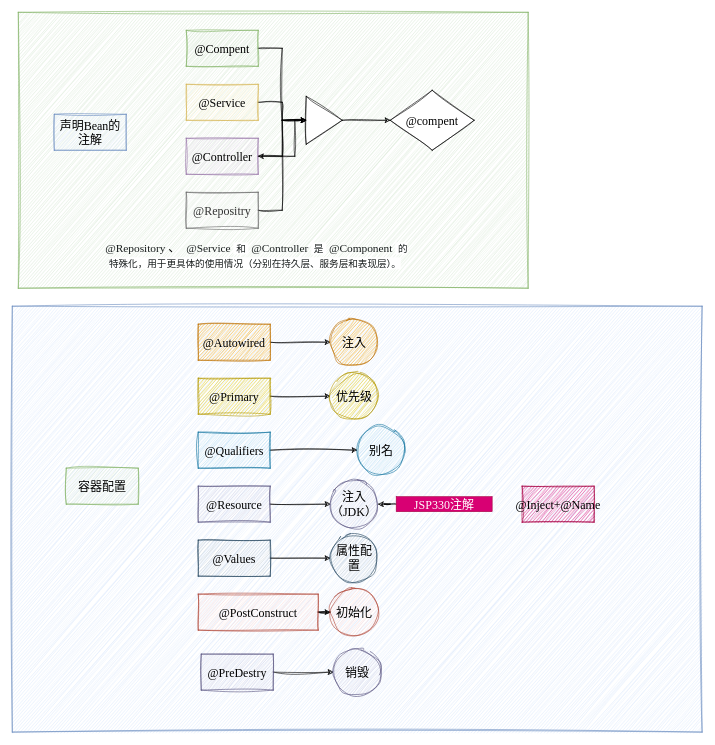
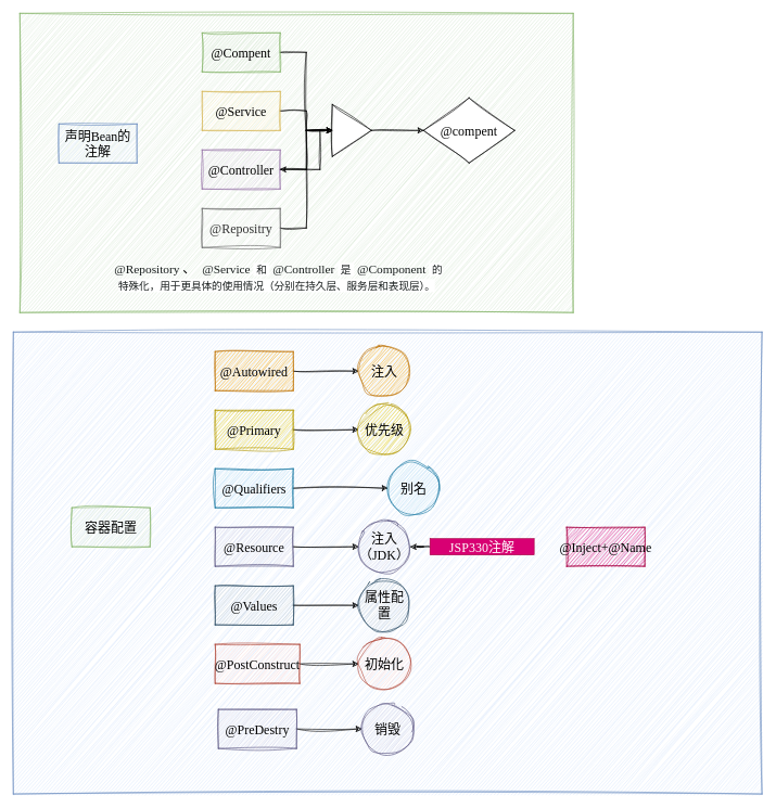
  <mxCell id="0" />
  <mxCell id="1" parent="0" />
  <mxCell id="2" value="" style="rounded=0;whiteSpace=wrap;html=1;sketch=1;hachureGap=4;jiggle=2;curveFitting=1;fontFamily=Architects Daughter;fontSource=https%3A%2F%2Ffonts.googleapis.com%2Fcss%3Ffamily%3DArchitects%2BDaughter;fontSize=20;fillColor=#dae8fc;strokeColor=#6c8ebf;" vertex="1" parent="1"><mxGeometry x="20" y="510" width="1150" height="710" as="geometry" /></mxCell>
  <mxCell id="3" value="" style="rounded=0;whiteSpace=wrap;html=1;sketch=1;hachureGap=4;jiggle=2;curveFitting=1;fontFamily=Architects Daughter;fontSource=https%3A%2F%2Ffonts.googleapis.com%2Fcss%3Ffamily%3DArchitects%2BDaughter;fontSize=20;fillColor=#d5e8d4;strokeColor=#82b366;" vertex="1" parent="1"><mxGeometry x="30" y="20" width="850" height="460" as="geometry" /></mxCell>
  <mxCell id="4" value="声明Bean的注解" style="rounded=0;whiteSpace=wrap;html=1;sketch=1;hachureGap=4;jiggle=2;curveFitting=1;fontFamily=Architects Daughter;fontSource=https%3A%2F%2Ffonts.googleapis.com%2Fcss%3Ffamily%3DArchitects%2BDaughter;fontSize=20;fillColor=#dae8fc;strokeColor=#6c8ebf;" vertex="1" parent="1"><mxGeometry x="90" y="190" width="120" height="60" as="geometry" /></mxCell>
  <mxCell id="5" style="edgeStyle=orthogonalEdgeStyle;rounded=0;sketch=1;hachureGap=4;jiggle=2;curveFitting=1;orthogonalLoop=1;jettySize=auto;html=1;exitX=1;exitY=0.5;exitDx=0;exitDy=0;entryX=0;entryY=0.5;entryDx=0;entryDy=0;fontFamily=Architects Daughter;fontSource=https%3A%2F%2Ffonts.googleapis.com%2Fcss%3Ffamily%3DArchitects%2BDaughter;fontSize=16;" edge="1" parent="1" source="6" target="15"><mxGeometry relative="1" as="geometry" /></mxCell>
  <mxCell id="6" value="@Compent" style="rounded=0;whiteSpace=wrap;html=1;sketch=1;hachureGap=4;jiggle=2;curveFitting=1;fontFamily=Architects Daughter;fontSource=https%3A%2F%2Ffonts.googleapis.com%2Fcss%3Ffamily%3DArchitects%2BDaughter;fontSize=20;fillColor=#d5e8d4;strokeColor=#82b366;" vertex="1" parent="1"><mxGeometry x="310" y="50" width="120" height="60" as="geometry" /></mxCell>
  <mxCell id="7" style="edgeStyle=orthogonalEdgeStyle;rounded=0;sketch=1;hachureGap=4;jiggle=2;curveFitting=1;orthogonalLoop=1;jettySize=auto;html=1;exitX=1;exitY=0.5;exitDx=0;exitDy=0;entryX=0;entryY=0.5;entryDx=0;entryDy=0;fontFamily=Architects Daughter;fontSource=https%3A%2F%2Ffonts.googleapis.com%2Fcss%3Ffamily%3DArchitects%2BDaughter;fontSize=16;" edge="1" parent="1" source="8" target="15"><mxGeometry relative="1" as="geometry" /></mxCell>
  <mxCell id="8" value="@Service" style="rounded=0;whiteSpace=wrap;html=1;sketch=1;hachureGap=4;jiggle=2;curveFitting=1;fontFamily=Architects Daughter;fontSource=https%3A%2F%2Ffonts.googleapis.com%2Fcss%3Ffamily%3DArchitects%2BDaughter;fontSize=20;fillColor=#fff2cc;strokeColor=#d6b656;" vertex="1" parent="1"><mxGeometry x="310" y="140" width="120" height="60" as="geometry" /></mxCell>
  <mxCell id="9" style="edgeStyle=orthogonalEdgeStyle;rounded=0;sketch=1;hachureGap=4;jiggle=2;curveFitting=1;orthogonalLoop=1;jettySize=auto;html=1;exitX=1;exitY=0.5;exitDx=0;exitDy=0;fontFamily=Architects Daughter;fontSource=https%3A%2F%2Ffonts.googleapis.com%2Fcss%3Ffamily%3DArchitects%2BDaughter;fontSize=16;entryX=0;entryY=0.5;entryDx=0;entryDy=0;" edge="1" parent="1" source="10" target="15"><mxGeometry relative="1" as="geometry"><mxPoint x="490" y="200" as="targetPoint" /><Array as="points"><mxPoint x="491" y="260" /><mxPoint x="491" y="200" /></Array></mxGeometry></mxCell>
  <mxCell id="10" value="@Controller" style="rounded=0;whiteSpace=wrap;html=1;sketch=1;hachureGap=4;jiggle=2;curveFitting=1;fontFamily=Architects Daughter;fontSource=https%3A%2F%2Ffonts.googleapis.com%2Fcss%3Ffamily%3DArchitects%2BDaughter;fontSize=20;fillColor=#e1d5e7;strokeColor=#9673a6;" vertex="1" parent="1"><mxGeometry x="310" y="230" width="120" height="60" as="geometry" /></mxCell>
  <mxCell id="11" style="edgeStyle=orthogonalEdgeStyle;rounded=0;sketch=1;hachureGap=4;jiggle=2;curveFitting=1;orthogonalLoop=1;jettySize=auto;html=1;entryX=0;entryY=0.5;entryDx=0;entryDy=0;fontFamily=Architects Daughter;fontSource=https%3A%2F%2Ffonts.googleapis.com%2Fcss%3Ffamily%3DArchitects%2BDaughter;fontSize=16;" edge="1" parent="1" source="12" target="15"><mxGeometry relative="1" as="geometry" /></mxCell>
  <mxCell id="12" value="@Repositry" style="rounded=0;whiteSpace=wrap;html=1;sketch=1;hachureGap=4;jiggle=2;curveFitting=1;fontFamily=Architects Daughter;fontSource=https%3A%2F%2Ffonts.googleapis.com%2Fcss%3Ffamily%3DArchitects%2BDaughter;fontSize=20;fillColor=#f5f5f5;fontColor=#333333;strokeColor=#666666;" vertex="1" parent="1"><mxGeometry x="310" y="320" width="120" height="60" as="geometry" /></mxCell>
  <mxCell id="13" value="" style="edgeStyle=orthogonalEdgeStyle;rounded=0;sketch=1;hachureGap=4;jiggle=2;curveFitting=1;orthogonalLoop=1;jettySize=auto;html=1;fontFamily=Architects Daughter;fontSource=https%3A%2F%2Ffonts.googleapis.com%2Fcss%3Ffamily%3DArchitects%2BDaughter;fontSize=16;" edge="1" parent="1" source="15" target="16"><mxGeometry relative="1" as="geometry" /></mxCell>
  <mxCell id="14" value="" style="edgeStyle=orthogonalEdgeStyle;rounded=0;sketch=1;hachureGap=4;jiggle=2;curveFitting=1;orthogonalLoop=1;jettySize=auto;html=1;fontFamily=Architects Daughter;fontSource=https%3A%2F%2Ffonts.googleapis.com%2Fcss%3Ffamily%3DArchitects%2BDaughter;fontSize=16;" edge="1" parent="1" source="15" target="10"><mxGeometry relative="1" as="geometry" /></mxCell>
  <mxCell id="15" value="" style="triangle;whiteSpace=wrap;html=1;sketch=1;hachureGap=4;jiggle=2;curveFitting=1;fontFamily=Architects Daughter;fontSource=https%3A%2F%2Ffonts.googleapis.com%2Fcss%3Ffamily%3DArchitects%2BDaughter;fontSize=20;rounded=0;" vertex="1" parent="1"><mxGeometry x="510" y="160" width="60" height="80" as="geometry" /></mxCell>
  <mxCell id="16" value="@compent" style="rhombus;whiteSpace=wrap;html=1;fontSize=20;fontFamily=Architects Daughter;sketch=1;hachureGap=4;jiggle=2;curveFitting=1;fontSource=https%3A%2F%2Ffonts.googleapis.com%2Fcss%3Ffamily%3DArchitects%2BDaughter;rounded=0;" vertex="1" parent="1"><mxGeometry x="650" y="150" width="140" height="100" as="geometry" /></mxCell>
  <mxCell id="17" value="&lt;code style=&quot;box-sizing: inherit; font-family: var(--monospace-font-family); hyphens: none; background: var(--asciidoctor-code-background); border-radius: 0.25em; color: rgb(25, 30, 30); font-size: 0.95em; padding: 0.125em 0.25em; letter-spacing: -0.044px; text-align: start;&quot;&gt;@Repository&lt;/code&gt;、&amp;nbsp;&lt;code style=&quot;box-sizing: inherit; font-family: var(--monospace-font-family); hyphens: none; background: var(--asciidoctor-code-background); border-radius: 0.25em; color: rgb(25, 30, 30); font-size: 0.95em; padding: 0.125em 0.25em; letter-spacing: -0.044px; text-align: start;&quot;&gt;@Service&lt;/code&gt;&lt;span style=&quot;color: rgb(25, 30, 30); font-family: -apple-system, BlinkMacSystemFont, &amp;quot;Segoe UI&amp;quot;, Roboto, Helvetica, Arial, sans-serif, &amp;quot;Apple Color Emoji&amp;quot;, &amp;quot;Segoe UI Emoji&amp;quot;, &amp;quot;Segoe UI Symbol&amp;quot;; font-size: 16px; letter-spacing: -0.044px; text-align: start; background-color: rgb(255, 255, 255);&quot;&gt;&amp;nbsp;和&amp;nbsp;&lt;/span&gt;&lt;code style=&quot;box-sizing: inherit; font-family: var(--monospace-font-family); hyphens: none; background: var(--asciidoctor-code-background); border-radius: 0.25em; color: rgb(25, 30, 30); font-size: 0.95em; padding: 0.125em 0.25em; letter-spacing: -0.044px; text-align: start;&quot;&gt;@Controller&lt;/code&gt;&lt;span style=&quot;color: rgb(25, 30, 30); font-family: -apple-system, BlinkMacSystemFont, &amp;quot;Segoe UI&amp;quot;, Roboto, Helvetica, Arial, sans-serif, &amp;quot;Apple Color Emoji&amp;quot;, &amp;quot;Segoe UI Emoji&amp;quot;, &amp;quot;Segoe UI Symbol&amp;quot;; font-size: 16px; letter-spacing: -0.044px; text-align: start; background-color: rgb(255, 255, 255);&quot;&gt;&amp;nbsp;是&amp;nbsp;&lt;/span&gt;&lt;code style=&quot;box-sizing: inherit; font-family: var(--monospace-font-family); hyphens: none; background: var(--asciidoctor-code-background); border-radius: 0.25em; color: rgb(25, 30, 30); font-size: 0.95em; padding: 0.125em 0.25em; letter-spacing: -0.044px; text-align: start;&quot;&gt;@Component&lt;/code&gt;&lt;span style=&quot;color: rgb(25, 30, 30); font-family: -apple-system, BlinkMacSystemFont, &amp;quot;Segoe UI&amp;quot;, Roboto, Helvetica, Arial, sans-serif, &amp;quot;Apple Color Emoji&amp;quot;, &amp;quot;Segoe UI Emoji&amp;quot;, &amp;quot;Segoe UI Symbol&amp;quot;; font-size: 16px; letter-spacing: -0.044px; text-align: start; background-color: rgb(255, 255, 255);&quot;&gt;&amp;nbsp;的特殊化，用于更具体的使用情况（分别在持久层、服务层和表现层）。&lt;/span&gt;" style="text;html=1;strokeColor=none;fillColor=none;align=center;verticalAlign=middle;whiteSpace=wrap;rounded=0;fontSize=20;fontFamily=Architects Daughter;" vertex="1" parent="1"><mxGeometry x="330" y="410" width="190" height="30" as="geometry" /></mxCell>
  <mxCell id="18" value="容器配置" style="rounded=0;whiteSpace=wrap;html=1;sketch=1;hachureGap=4;jiggle=2;curveFitting=1;fontFamily=Architects Daughter;fontSource=https%3A%2F%2Ffonts.googleapis.com%2Fcss%3Ffamily%3DArchitects%2BDaughter;fontSize=20;fillColor=#d5e8d4;strokeColor=#82b366;" vertex="1" parent="1"><mxGeometry x="110" y="780" width="120" height="60" as="geometry" /></mxCell>
  <mxCell id="19" value="" style="edgeStyle=orthogonalEdgeStyle;rounded=0;sketch=1;hachureGap=4;jiggle=2;curveFitting=1;orthogonalLoop=1;jettySize=auto;html=1;fontFamily=Architects Daughter;fontSource=https%3A%2F%2Ffonts.googleapis.com%2Fcss%3Ffamily%3DArchitects%2BDaughter;fontSize=16;" edge="1" parent="1" source="20" target="33"><mxGeometry relative="1" as="geometry" /></mxCell>
  <mxCell id="20" value="@Autowired" style="rounded=0;whiteSpace=wrap;html=1;sketch=1;hachureGap=4;jiggle=2;curveFitting=1;fontFamily=Architects Daughter;fontSource=https%3A%2F%2Ffonts.googleapis.com%2Fcss%3Ffamily%3DArchitects%2BDaughter;fontSize=20;fillColor=#f0a30a;fontColor=#000000;strokeColor=#BD7000;" vertex="1" parent="1"><mxGeometry x="330" y="540" width="120" height="60" as="geometry" /></mxCell>
  <mxCell id="21" value="" style="edgeStyle=orthogonalEdgeStyle;rounded=0;sketch=1;hachureGap=4;jiggle=2;curveFitting=1;orthogonalLoop=1;jettySize=auto;html=1;fontFamily=Architects Daughter;fontSource=https%3A%2F%2Ffonts.googleapis.com%2Fcss%3Ffamily%3DArchitects%2BDaughter;fontSize=16;" edge="1" parent="1" source="22" target="34"><mxGeometry relative="1" as="geometry" /></mxCell>
  <mxCell id="22" value="@Primary" style="rounded=0;whiteSpace=wrap;html=1;sketch=1;hachureGap=4;jiggle=2;curveFitting=1;fontFamily=Architects Daughter;fontSource=https%3A%2F%2Ffonts.googleapis.com%2Fcss%3Ffamily%3DArchitects%2BDaughter;fontSize=20;fillColor=#e3c800;fontColor=#000000;strokeColor=#B09500;" vertex="1" parent="1"><mxGeometry x="330" y="630" width="120" height="60" as="geometry" /></mxCell>
  <mxCell id="23" value="" style="edgeStyle=orthogonalEdgeStyle;rounded=0;sketch=1;hachureGap=4;jiggle=2;curveFitting=1;orthogonalLoop=1;jettySize=auto;html=1;fontFamily=Architects Daughter;fontSource=https%3A%2F%2Ffonts.googleapis.com%2Fcss%3Ffamily%3DArchitects%2BDaughter;fontSize=16;" edge="1" parent="1" source="24" target="35"><mxGeometry relative="1" as="geometry" /></mxCell>
  <mxCell id="24" value="@Qualifiers" style="rounded=0;whiteSpace=wrap;html=1;sketch=1;hachureGap=4;jiggle=2;curveFitting=1;fontFamily=Architects Daughter;fontSource=https%3A%2F%2Ffonts.googleapis.com%2Fcss%3Ffamily%3DArchitects%2BDaughter;fontSize=20;fillColor=#b1ddf0;strokeColor=#10739e;" vertex="1" parent="1"><mxGeometry x="330" y="720" width="120" height="60" as="geometry" /></mxCell>
  <mxCell id="25" value="" style="edgeStyle=orthogonalEdgeStyle;rounded=0;sketch=1;hachureGap=4;jiggle=2;curveFitting=1;orthogonalLoop=1;jettySize=auto;html=1;fontFamily=Architects Daughter;fontSource=https%3A%2F%2Ffonts.googleapis.com%2Fcss%3Ffamily%3DArchitects%2BDaughter;fontSize=16;" edge="1" parent="1" source="26" target="36"><mxGeometry relative="1" as="geometry" /></mxCell>
  <mxCell id="26" value="@Resource" style="rounded=0;whiteSpace=wrap;html=1;sketch=1;hachureGap=4;jiggle=2;curveFitting=1;fontFamily=Architects Daughter;fontSource=https%3A%2F%2Ffonts.googleapis.com%2Fcss%3Ffamily%3DArchitects%2BDaughter;fontSize=20;fillColor=#d0cee2;strokeColor=#56517e;" vertex="1" parent="1"><mxGeometry x="330" y="810" width="120" height="60" as="geometry" /></mxCell>
  <mxCell id="27" value="" style="edgeStyle=orthogonalEdgeStyle;rounded=0;sketch=1;hachureGap=4;jiggle=2;curveFitting=1;orthogonalLoop=1;jettySize=auto;html=1;fontFamily=Architects Daughter;fontSource=https%3A%2F%2Ffonts.googleapis.com%2Fcss%3Ffamily%3DArchitects%2BDaughter;fontSize=16;" edge="1" parent="1" source="28" target="37"><mxGeometry relative="1" as="geometry" /></mxCell>
  <mxCell id="28" value="@Values" style="rounded=0;whiteSpace=wrap;html=1;sketch=1;hachureGap=4;jiggle=2;curveFitting=1;fontFamily=Architects Daughter;fontSource=https%3A%2F%2Ffonts.googleapis.com%2Fcss%3Ffamily%3DArchitects%2BDaughter;fontSize=20;fillColor=#bac8d3;strokeColor=#23445d;" vertex="1" parent="1"><mxGeometry x="330" y="900" width="120" height="60" as="geometry" /></mxCell>
  <mxCell id="29" value="" style="edgeStyle=orthogonalEdgeStyle;rounded=0;sketch=1;hachureGap=4;jiggle=2;curveFitting=1;orthogonalLoop=1;jettySize=auto;html=1;fontFamily=Architects Daughter;fontSource=https%3A%2F%2Ffonts.googleapis.com%2Fcss%3Ffamily%3DArchitects%2BDaughter;fontSize=16;" edge="1" parent="1" source="30" target="38"><mxGeometry relative="1" as="geometry" /></mxCell>
- <mxCell id="30" value="@PostConstruct" style="rounded=0;whiteSpace=wrap;html=1;sketch=1;hachureGap=4;jiggle=2;curveFitting=1;fontFamily=Architects Daughter;fontSource=https%3A%2F%2Ffonts.googleapis.com%2Fcss%3Ffamily%3DArchitects%2BDaughter;fontSize=20;fillColor=#fad9d5;strokeColor=#ae4132;" vertex="1" parent="1"><mxGeometry x="330" y="990" width="200" height="60" as="geometry" /></mxCell>
+ <mxCell id="30" value="@PostConstruct" style="rounded=0;whiteSpace=wrap;html=1;sketch=1;hachureGap=4;jiggle=2;curveFitting=1;fontFamily=Architects Daughter;fontSource=https%3A%2F%2Ffonts.googleapis.com%2Fcss%3Ffamily%3DArchitects%2BDaughter;fontSize=20;fillColor=#fad9d5;strokeColor=#ae4132;" vertex="1" parent="1"><mxGeometry x="330" y="990" width="130" height="60" as="geometry" /></mxCell>
  <mxCell id="31" value="" style="edgeStyle=orthogonalEdgeStyle;rounded=0;sketch=1;hachureGap=4;jiggle=2;curveFitting=1;orthogonalLoop=1;jettySize=auto;html=1;fontFamily=Architects Daughter;fontSource=https%3A%2F%2Ffonts.googleapis.com%2Fcss%3Ffamily%3DArchitects%2BDaughter;fontSize=16;" edge="1" parent="1" source="32" target="39"><mxGeometry relative="1" as="geometry" /></mxCell>
  <mxCell id="32" value="@PreDestry" style="rounded=0;whiteSpace=wrap;html=1;sketch=1;hachureGap=4;jiggle=2;curveFitting=1;fontFamily=Architects Daughter;fontSource=https%3A%2F%2Ffonts.googleapis.com%2Fcss%3Ffamily%3DArchitects%2BDaughter;fontSize=20;fillColor=#d0cee2;strokeColor=#56517e;" vertex="1" parent="1"><mxGeometry x="335" y="1090" width="120" height="60" as="geometry" /></mxCell>
  <mxCell id="33" value="注入" style="ellipse;whiteSpace=wrap;html=1;fontSize=20;fontFamily=Architects Daughter;fillColor=#f0a30a;strokeColor=#BD7000;fontColor=#000000;rounded=0;sketch=1;hachureGap=4;jiggle=2;curveFitting=1;fontSource=https%3A%2F%2Ffonts.googleapis.com%2Fcss%3Ffamily%3DArchitects%2BDaughter;" vertex="1" parent="1"><mxGeometry x="550" y="530" width="80" height="80" as="geometry" /></mxCell>
  <mxCell id="34" value="优先级" style="ellipse;whiteSpace=wrap;html=1;fontSize=20;fontFamily=Architects Daughter;fillColor=#e3c800;strokeColor=#B09500;fontColor=#000000;rounded=0;sketch=1;hachureGap=4;jiggle=2;curveFitting=1;fontSource=https%3A%2F%2Ffonts.googleapis.com%2Fcss%3Ffamily%3DArchitects%2BDaughter;" vertex="1" parent="1"><mxGeometry x="550" y="620" width="80" height="80" as="geometry" /></mxCell>
  <mxCell id="35" value="别名" style="ellipse;whiteSpace=wrap;html=1;fontSize=20;fontFamily=Architects Daughter;fillColor=#b1ddf0;strokeColor=#10739e;rounded=0;sketch=1;hachureGap=4;jiggle=2;curveFitting=1;fontSource=https%3A%2F%2Ffonts.googleapis.com%2Fcss%3Ffamily%3DArchitects%2BDaughter;" vertex="1" parent="1"><mxGeometry x="595" y="710" width="80" height="80" as="geometry" /></mxCell>
  <mxCell id="36" value="注入（JDK）" style="ellipse;whiteSpace=wrap;html=1;fontSize=20;fontFamily=Architects Daughter;fillColor=#d0cee2;strokeColor=#56517e;rounded=0;sketch=1;hachureGap=4;jiggle=2;curveFitting=1;fontSource=https%3A%2F%2Ffonts.googleapis.com%2Fcss%3Ffamily%3DArchitects%2BDaughter;" vertex="1" parent="1"><mxGeometry x="550" y="800" width="80" height="80" as="geometry" /></mxCell>
  <mxCell id="37" value="属性配置" style="ellipse;whiteSpace=wrap;html=1;fontSize=20;fontFamily=Architects Daughter;fillColor=#bac8d3;strokeColor=#23445d;rounded=0;sketch=1;hachureGap=4;jiggle=2;curveFitting=1;fontSource=https%3A%2F%2Ffonts.googleapis.com%2Fcss%3Ffamily%3DArchitects%2BDaughter;" vertex="1" parent="1"><mxGeometry x="550" y="890" width="80" height="80" as="geometry" /></mxCell>
  <mxCell id="38" value="初始化" style="ellipse;whiteSpace=wrap;html=1;fontSize=20;fontFamily=Architects Daughter;fillColor=#fad9d5;strokeColor=#ae4132;rounded=0;sketch=1;hachureGap=4;jiggle=2;curveFitting=1;fontSource=https%3A%2F%2Ffonts.googleapis.com%2Fcss%3Ffamily%3DArchitects%2BDaughter;" vertex="1" parent="1"><mxGeometry x="550" y="980" width="80" height="80" as="geometry" /></mxCell>
  <mxCell id="39" value="销毁" style="ellipse;whiteSpace=wrap;html=1;fontSize=20;fontFamily=Architects Daughter;fillColor=#d0cee2;strokeColor=#56517e;rounded=0;sketch=1;hachureGap=4;jiggle=2;curveFitting=1;fontSource=https%3A%2F%2Ffonts.googleapis.com%2Fcss%3Ffamily%3DArchitects%2BDaughter;" vertex="1" parent="1"><mxGeometry x="555" y="1080" width="80" height="80" as="geometry" /></mxCell>
  <mxCell id="40" value="" style="edgeStyle=orthogonalEdgeStyle;rounded=0;sketch=1;hachureGap=4;jiggle=2;curveFitting=1;orthogonalLoop=1;jettySize=auto;html=1;fontFamily=Architects Daughter;fontSource=https%3A%2F%2Ffonts.googleapis.com%2Fcss%3Ffamily%3DArchitects%2BDaughter;fontSize=16;" edge="1" parent="1" source="41" target="36"><mxGeometry relative="1" as="geometry" /></mxCell>
  <mxCell id="41" value="JSP330注解" style="text;html=1;strokeColor=#A50040;fillColor=#d80073;align=center;verticalAlign=middle;whiteSpace=wrap;rounded=0;fontSize=20;fontFamily=Architects Daughter;fontColor=#ffffff;" vertex="1" parent="1"><mxGeometry x="660" y="827.5" width="160" height="25" as="geometry" /></mxCell>
  <mxCell id="42" value="&lt;font color=&quot;#000000&quot;&gt;@Inject+@Name&lt;/font&gt;" style="whiteSpace=wrap;html=1;fontSize=20;fontFamily=Architects Daughter;fillColor=#d80073;strokeColor=#A50040;fontColor=#ffffff;gradientColor=none;rounded=0;sketch=1;hachureGap=4;jiggle=2;curveFitting=1;fontSource=https%3A%2F%2Ffonts.googleapis.com%2Fcss%3Ffamily%3DArchitects%2BDaughter;" vertex="1" parent="1"><mxGeometry x="870" y="810" width="120" height="60" as="geometry" /></mxCell>
